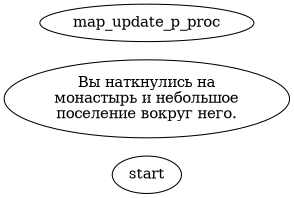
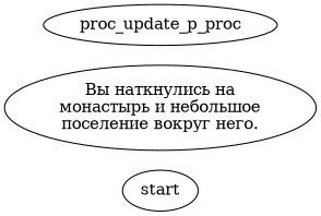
  digraph {
    rankdir=LR
    node [color="#000000" fillcolor="#FFFFFF" style=filled]
    start
    n2 [label="Вы наткнулись на\nмонастырь и небольшое\nпоселение вокруг него."]
-   map_update_p_proc
+   map_update_p_proc [label=proc_update_p_proc]
  }
